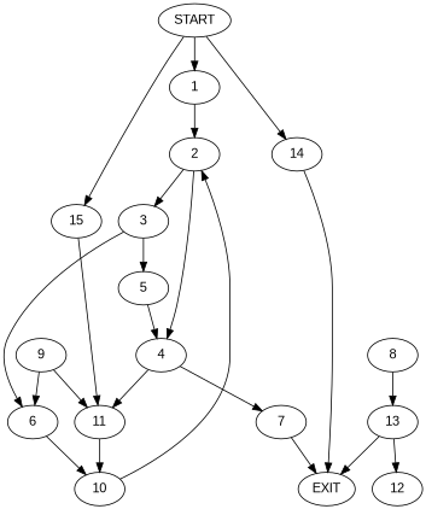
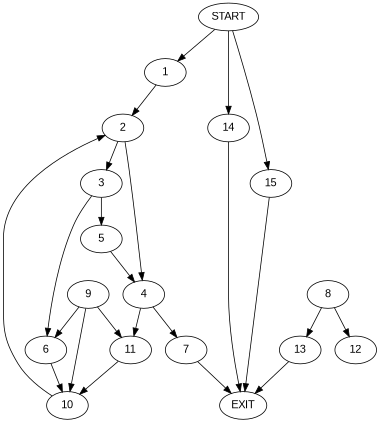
  digraph {
    fontname="Liberation Sans"
    node [fontname="Liberation Sans"]
    edge [fontname="Liberation Sans"]
    n1 [label=START]
    1
    14
    15
    2
    n6 [label=EXIT]
    3
    4
    5
    6
    7
    11
    10
    8
    12
    13
    9
    n1 -> 1
    n1 -> 14
    n1 -> 15
    1 -> 2
    14 -> n6
-   15 -> 11
+   15 -> n6
    2 -> 3
    2 -> 4
    3 -> 5
    3 -> 6
    4 -> 7
    4 -> 11
    5 -> 4
    6 -> 10
    7 -> n6
    11 -> 10
    10 -> 2
-   13 -> 12
+   8 -> 12
    8 -> 13
    13 -> n6
    9 -> 6
    9 -> 11
+   9 -> 10
  }
